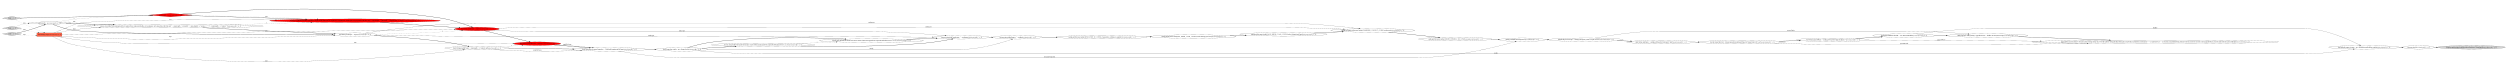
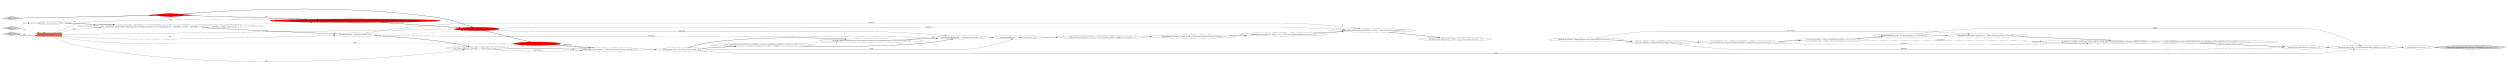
  digraph {
    fontname="Playfair Display"
    rankdir=LR
    node [fillcolor=white fontname="Playfair Display" shape=ellipse style=filled]
    edge [fontname="Playfair Display" style=bold]
    n1 [label="System.err.println(\"StreamsUpgradeTest requires three argument (kafka-url, zookeeper-url, properties-file) but only \" + args.length + \" provided: \" + (args.length > 0? args(0( + \" \": \"\") + (args.length > 1? args(1(: \"\"))@@@4@@@['1', '0', '1']"]
    n2 [fillcolor=red label="System.err.println(\"StreamsUpgradeToCooperativeRebalanceTest requires two arguments (zookeeper-url, properties-file) but only \" + args.length + \" provided: \" + (args.length > 0? args(0(: \"\"))@@@4@@@['0', '1', '0']"]
    n3 [label="final String zookeeper = args(1(@@@6@@@['1', '0', '1']"]
    n4 [fillcolor=red label="final String zookeeper = args(0(@@@6@@@['0', '1', '0']"]
    n5 [label="System.out.println(\"zookeeper=\" + zookeeper)@@@11@@@['1', '1', '1']"]
    n6 [label="final String propFileName = args.length > 2? args(2(: null@@@7@@@['1', '0', '1']"]
    n7 [label="config.setProperty(StreamsConfig.ZOOKEEPER_CONNECT_CONFIG,zookeeper)@@@16@@@['1', '1', '1']"]
    n8 [label="final KafkaStreams streams = new KafkaStreams(builder,config)@@@36@@@['1', '1', '1']"]
    n9 [label="streams.start()@@@37@@@['1', '1', '1']"]
    n10 [fillcolor=lightgray label="Runtime.getRuntime().addShutdownHook(new Thread(null))@@@38@@@['1', '1', '1']"]
    n11 [fillcolor=lightgray label="main['1', '0', '0']" shape=diamond]
    n12 [fillcolor=tomato label="final String(( args@@@2@@@['1', '1', '1']" shape=box]
    n13 [label="args.length < 3@@@3@@@['1', '0', '1']" shape=diamond]
    n14 [fillcolor=red label="final String propFileName = args(1(@@@7@@@['0', '1', '0']"]
    n15 [fillcolor=red label="args.length < 2@@@3@@@['0', '1', '0']" shape=diamond]
    n16 [label="final String upgradePhase = config.getProperty(\"upgrade.phase\",\"\")@@@22@@@['1', '1', '1']"]
    n17 [label="upgradeStream.foreach(new ForeachAction<String,String>(){@Override public void apply(final String key,final String value){if (recordCounter++ % reportInterval == 0) {System.out.println(String.format(\"%sProcessed %d records so far\",upgradePhase,recordCounter))System.out.flush()}}})@@@25@@@['1', '1', '1']"]
    n18 [label="final KStreamBuilder builder = new KStreamBuilder()@@@23@@@['1', '1', '1']"]
+   n19 [label="upgradeStream.to(sinkTopic)@@@35@@@['1', '1', '1']"]
    n20 [label="final KStream<String,String> upgradeStream = builder.stream(sourceTopic)@@@24@@@['1', '1', '1']"]
    n21 [label="final Properties streamsProperties = Utils.loadProps(propFileName)@@@8@@@['1', '1', '1']"]
    n22 [label="final Properties config = new Properties()@@@9@@@['1', '1', '1']"]
-   n23 [label="config.putAll(streamsProperties)@@@18@@@['1', '1', '1']"]
    n24 [label="System.out.println(\"props=\" + config)@@@12@@@['1', '1', '1']"]
    n25 [label="System.out.println(\"StreamsTest instance started (StreamsUpgradeToCooperativeRebalanceTest v0.10.0)\")@@@10@@@['0', '0', '1']"]
    n26 [label="System.out.println(\"StreamsTest instance started (StreamsUpgradeToCooperativeRebalanceTest v0.10.1)\")@@@10@@@['1', '1', '0']"]
    n27 [label="final String sourceTopic = config.getProperty(\"source.topic\",\"source\")@@@19@@@['1', '1', '1']"]
    n28 [label="config.put(StreamsConfig.APPLICATION_ID_CONFIG,\"cooperative-rebalance-upgrade\")@@@13@@@['1', '1', '1']"]
    n29 [label="config.put(StreamsConfig.KEY_SERDE_CLASS_CONFIG,Serdes.String().getClass())@@@14@@@['1', '1', '1']"]
    n30 [label="config.put(StreamsConfig.COMMIT_INTERVAL_MS_CONFIG,1000)@@@17@@@['1', '1', '1']"]
    n31 [label="final String sinkTopic = config.getProperty(\"sink.topic\",\"sink\")@@@20@@@['1', '1', '1']"]
    n32 [label="final int reportInterval = Integer.parseInt(config.getProperty(\"report.interval\",\"100\"))@@@21@@@['1', '1', '1']"]
    n33 [label="config.put(StreamsConfig.VALUE_SERDE_CLASS_CONFIG,Serdes.String().getClass())@@@15@@@['1', '1', '1']"]
    n34 [fillcolor=lightgray label="main['0', '1', '0']" shape=diamond]
    n35 [fillcolor=lightgray label="main['0', '0', '1']" shape=diamond]
    n1 -> n2 [label=0 style=dashed]
    n1 -> n3
    n2 -> n4
    n3 -> n4 [label=0 style=dashed]
    n3 -> n5 [label=zookeeper style=solid]
    n3 -> n6
    n3 -> n7 [label=zookeeper style=solid]
    n4 -> n5 [label=zookeeper style=solid]
    n4 -> n7 [label=zookeeper style=solid]
    n4 -> n14
    n5 -> n24
    n6 -> n14 [label=0 style=dashed]
    n6 -> n21
    n6 -> n21 [label=propFileName style=solid]
    n7 -> n30
    n8 -> n9
    n9 -> n10
-   n11 -> n12 [label=true style=dotted]
-   n11 -> n13
+   n11 -> n12 [label=true]
    n12 -> n1 [label=args style=solid]
    n12 -> n2 [label=args style=solid]
    n12 -> n3 [label=args style=solid]
    n12 -> n4 [label=args style=solid]
    n12 -> n6 [label=args style=solid]
    n12 -> n14 [label=args style=solid]
    n13 -> n1 [label=true style=dotted]
    n13 -> n1
-   n13 -> n3
    n13 -> n15 [label=0 style=dashed]
    n14 -> n21 [label=propFileName style=solid]
    n14 -> n21
    n15 -> n2
    n15 -> n2 [label=true style=dotted]
    n15 -> n4
    n16 -> n17 [label=upgradePhase style=solid]
    n16 -> n18
+   n17 -> n19
    n18 -> n8 [label=builder style=solid]
    n18 -> n20
+   n19 -> n8
    n20 -> n17
    n21 -> n22
-   n21 -> n23 [label=streamsProperties style=solid]
    n22 -> n8 [label=config style=solid]
    n22 -> n24 [label=config style=solid]
    n22 -> n25
    n22 -> n26
-   n23 -> n27
    n24 -> n28
    n25 -> n5
    n26 -> n5
    n26 -> n25 [label=0 style=dashed]
    n27 -> n20 [label=sourceTopic style=solid]
    n27 -> n31
    n28 -> n29
    n29 -> n33
-   n30 -> n23
+   n31 -> n19 [label=sinkTopic style=solid]
    n31 -> n32
    n32 -> n16
    n32 -> n17 [label=reportInterval style=solid]
    n33 -> n7
    n34 -> n12 [label=true style=dotted]
    n34 -> n15
    n35 -> n12 [label=true style=dotted]
    n35 -> n13 [style=dashed]
  }
